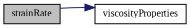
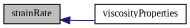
  digraph {
    rankdir=LR
    fontname="Liberation Serif"
    node [color=black fontname="Liberation Serif" fontsize=10 shape=record]
    n1 [fillcolor=grey75 fontcolor=black height=0.2 label=strainRate style=filled width=0.4]
    n2 [height=0.2 label=viscosityProperties width=0.4]
-   n2 -> n1 [color=midnightblue dir=back fontname="Liberation Serif" fontsize=10 labelfontname=Helvetica labelfontsize=10 style=solid]
+   n1 -> n2 [color=midnightblue dir=back fontname="Liberation Serif" fontsize=10 labelfontname=Helvetica labelfontsize=10 style=solid]
  }
